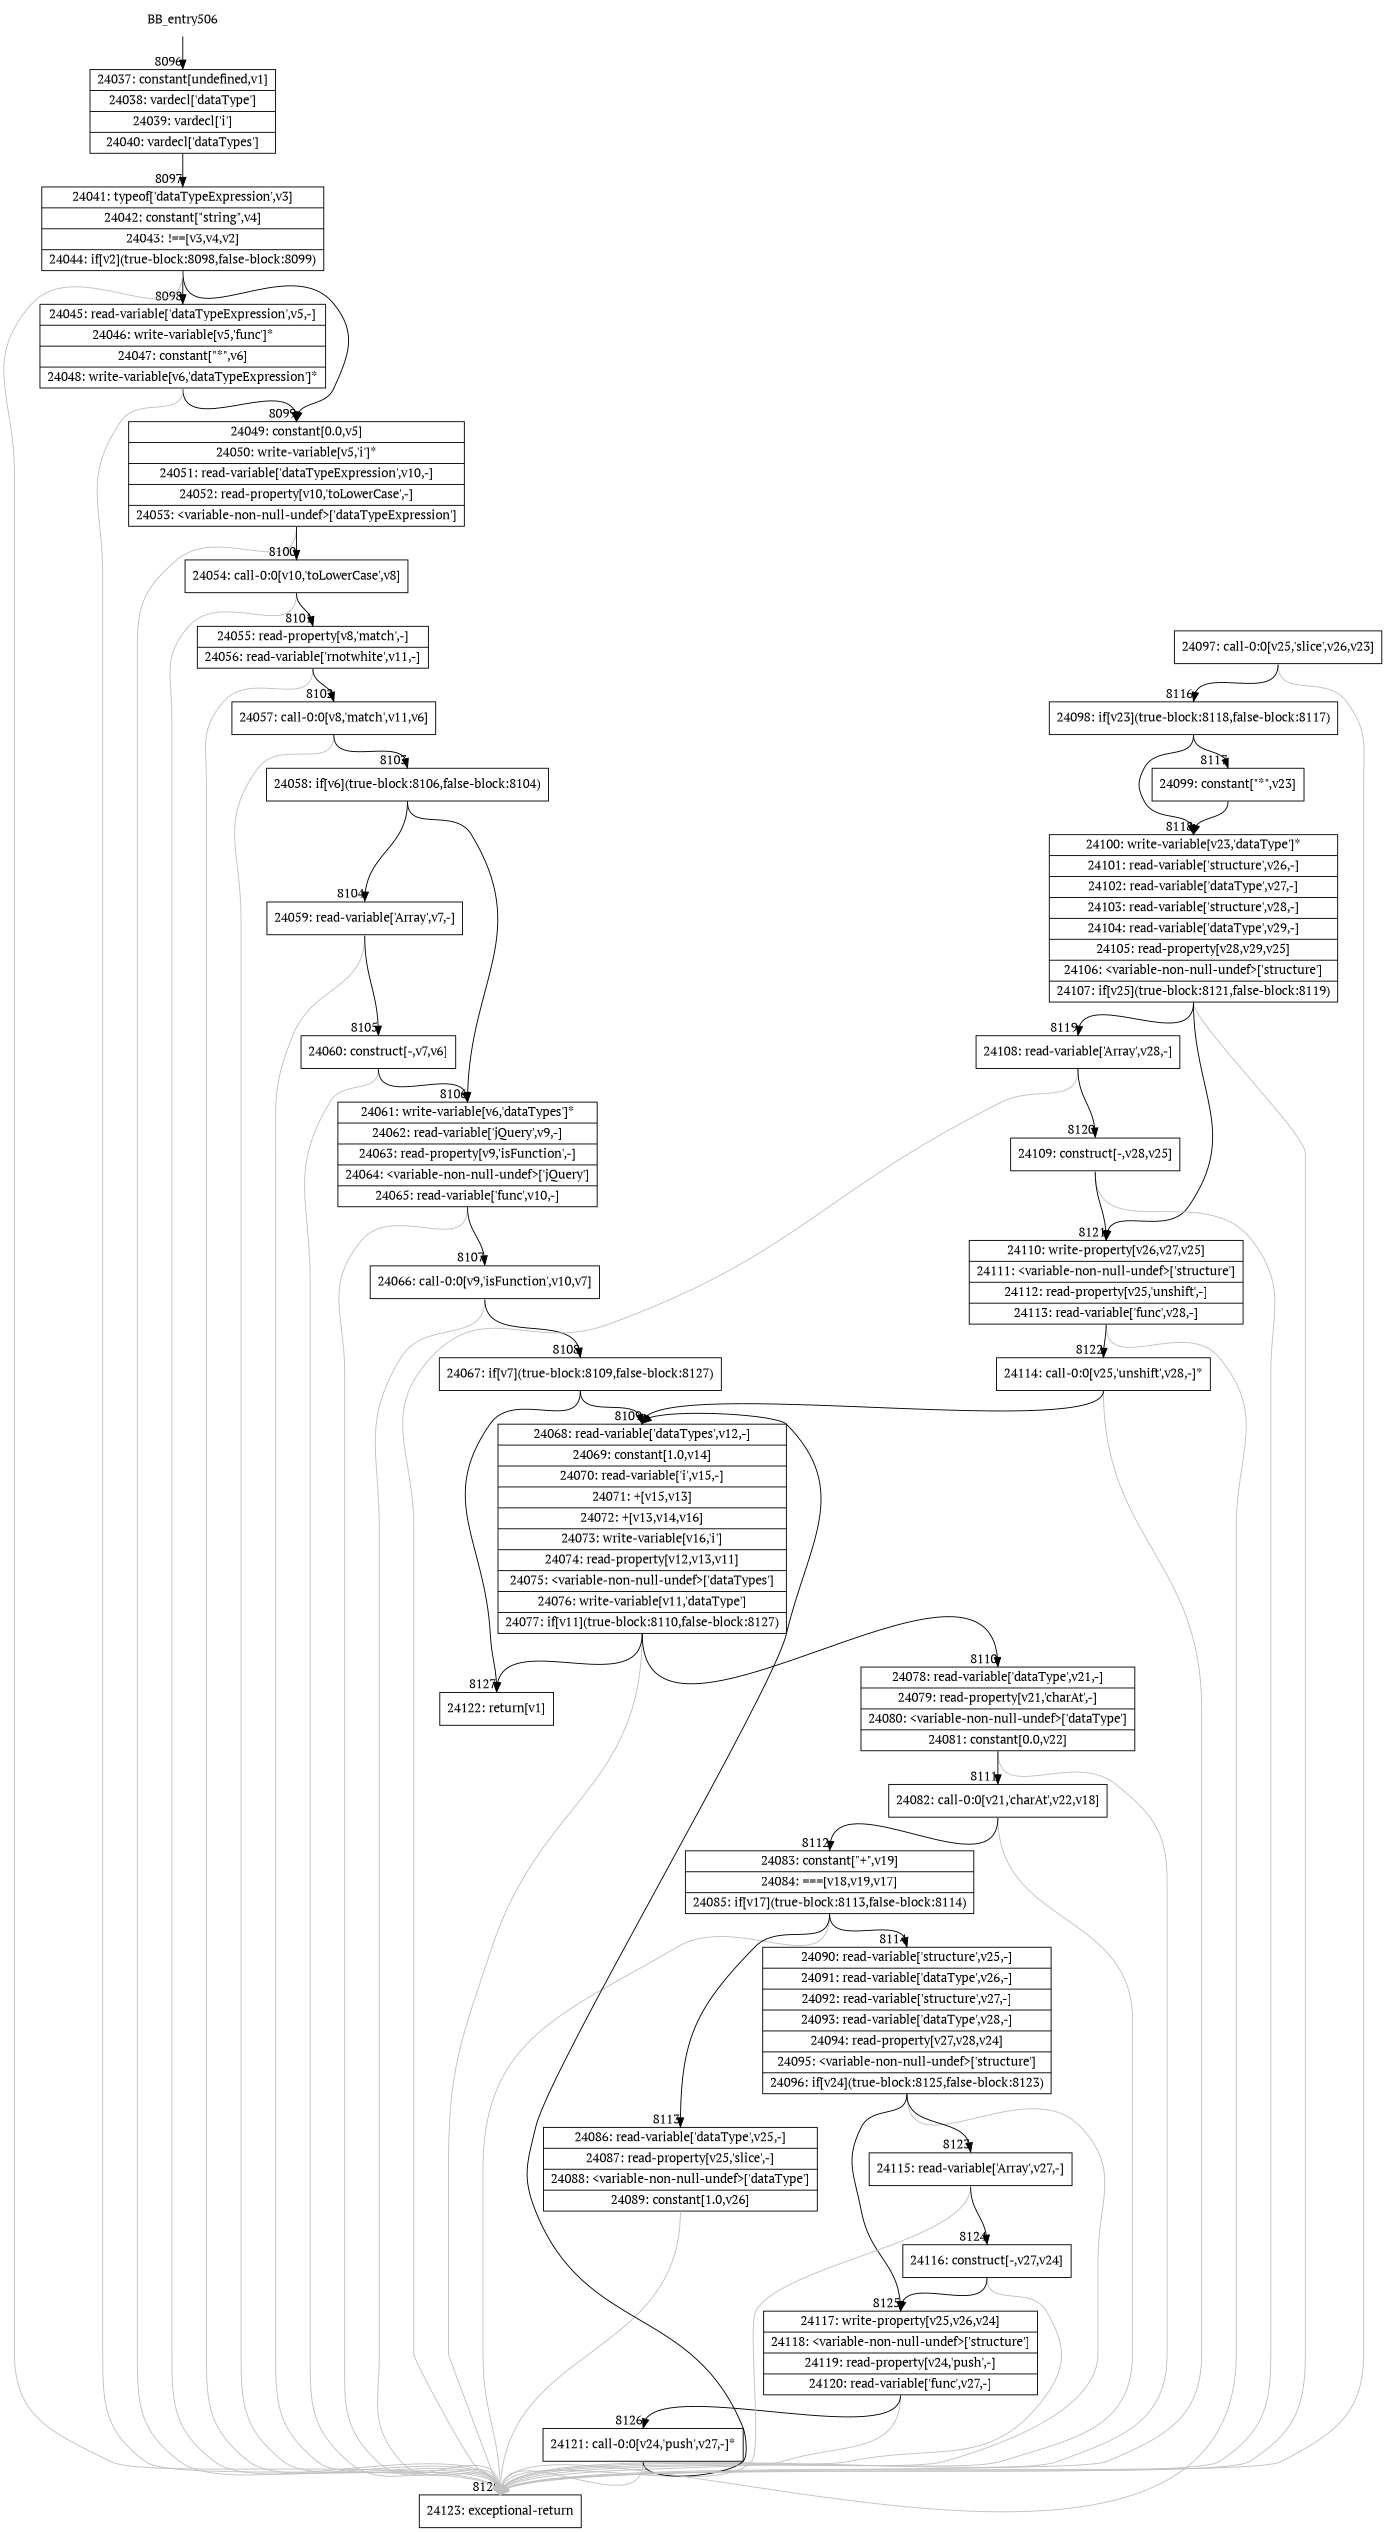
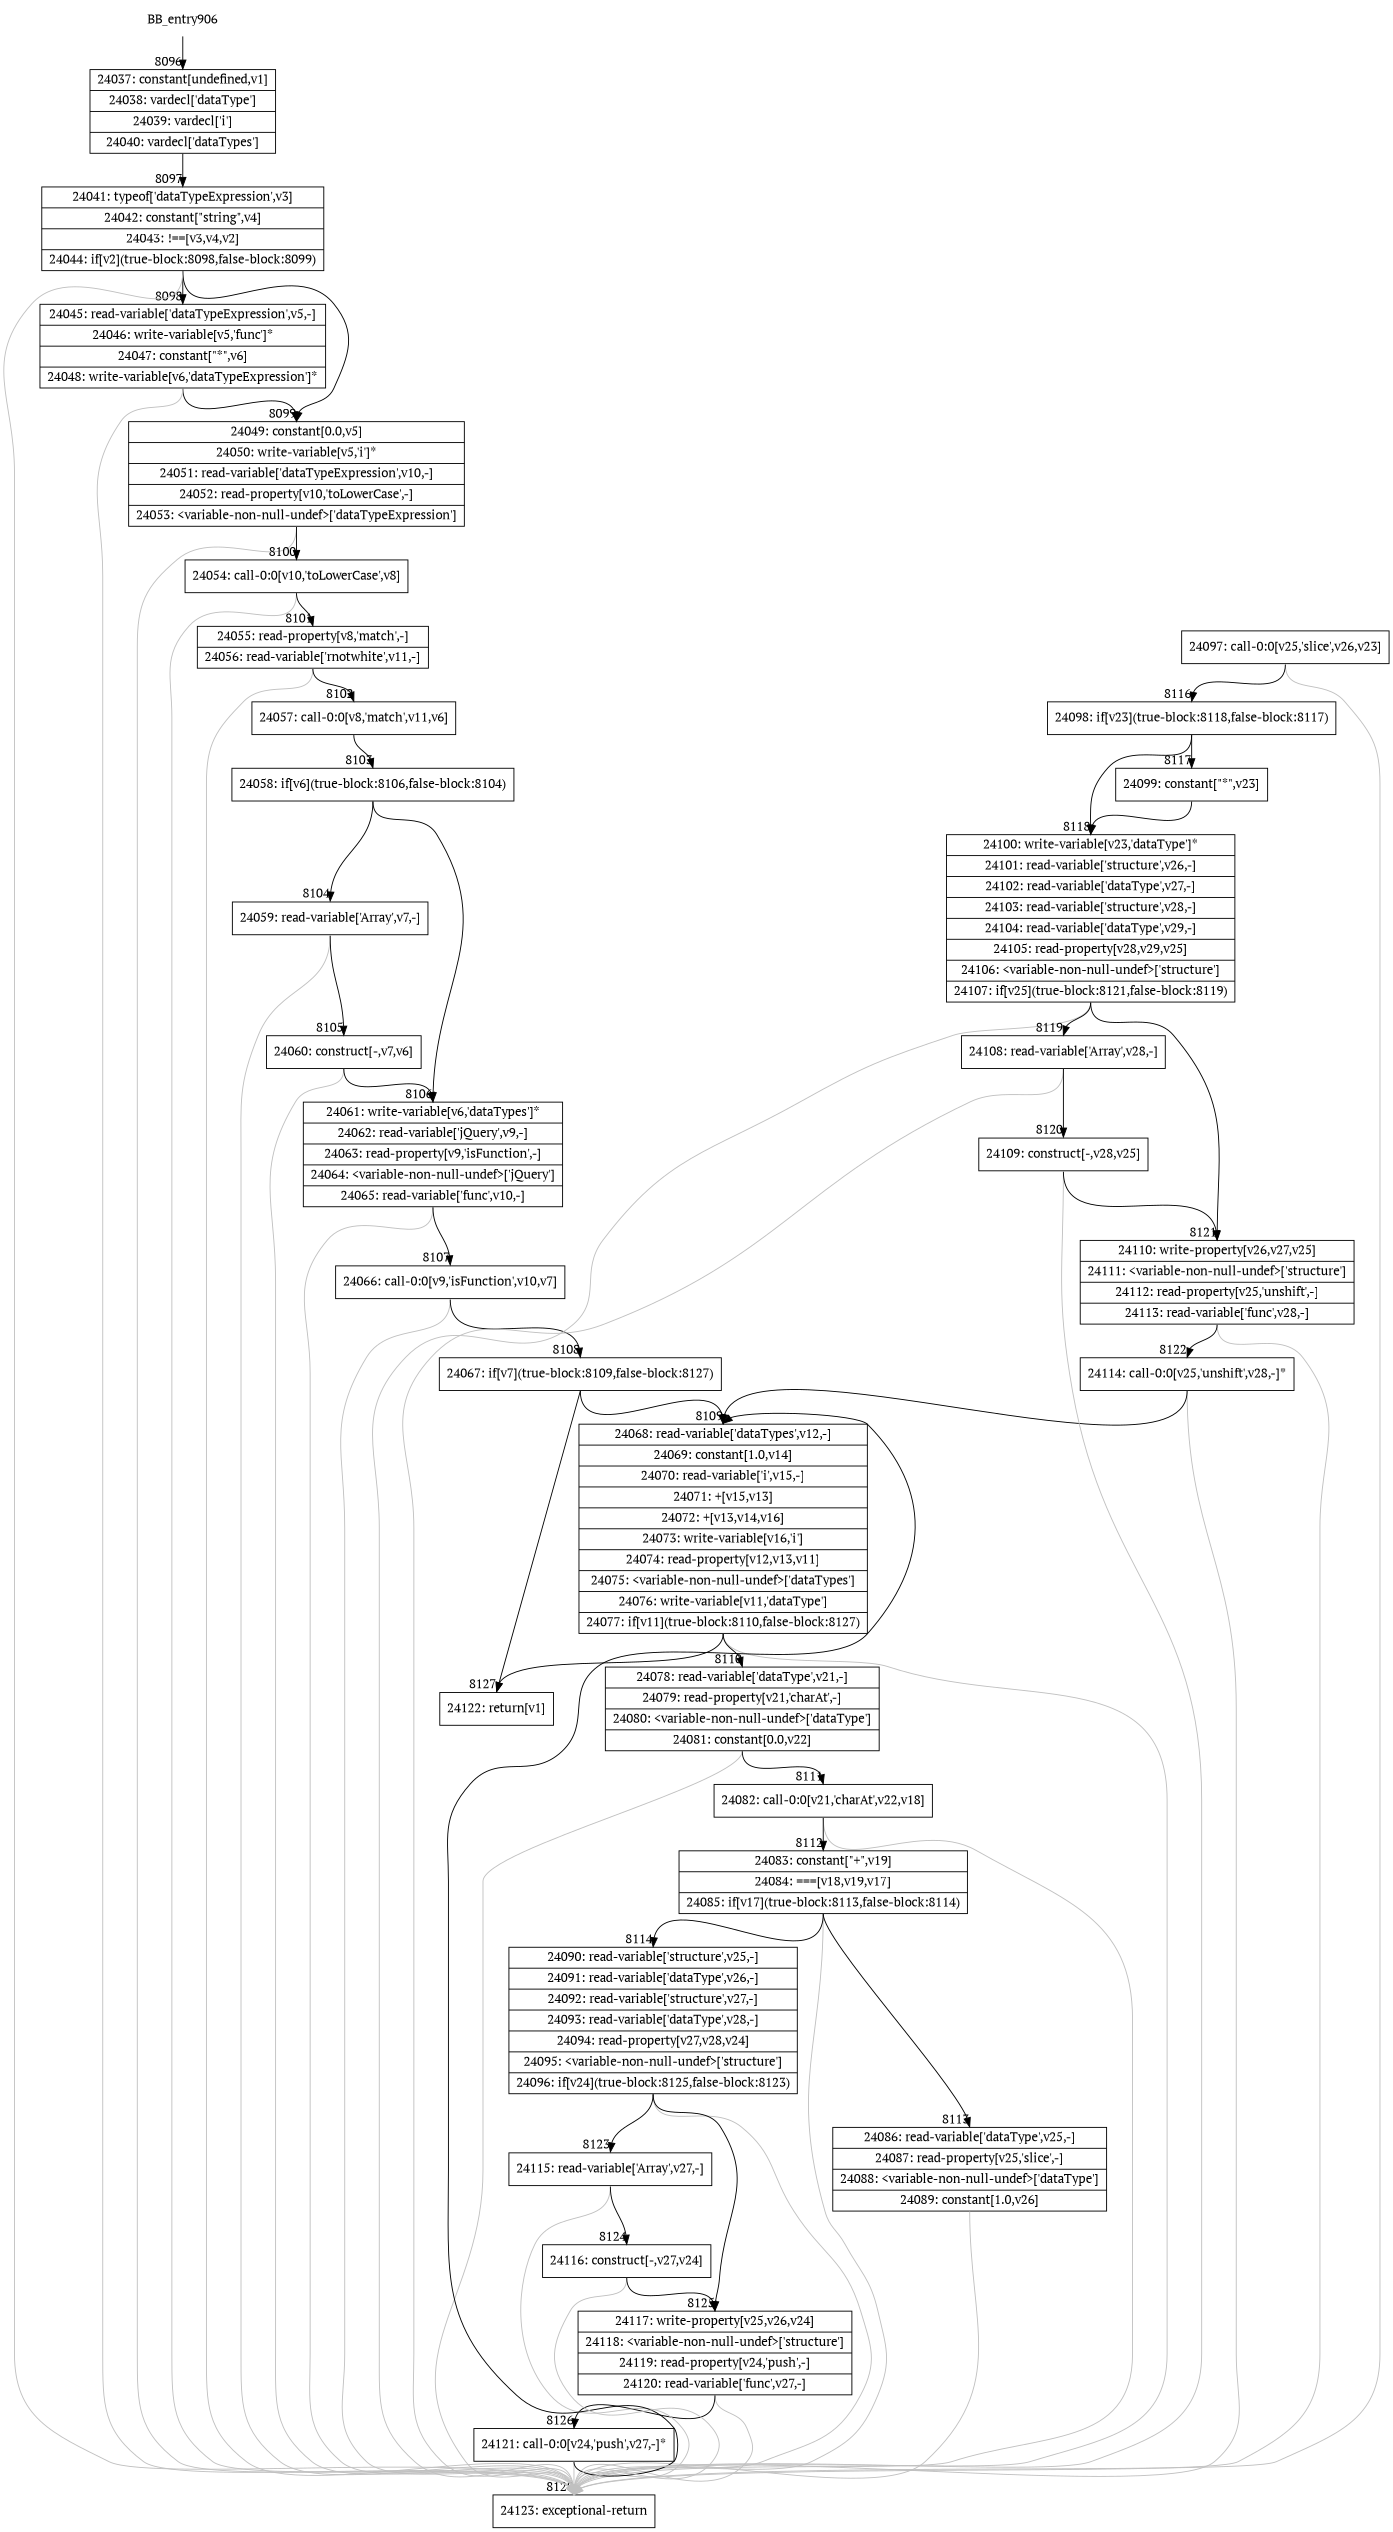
  digraph {
    fontname="PT Serif"
    rankdir=TD
    node [fontname="PT Serif" shape=record]
    edge [fontname="PT Serif" headport=n tailport=s]
-   BB_entry506 [shape=none]
+   BB_entry506 [shape=none label=BB_entry906]
    n2 [label="{24037: constant[undefined,v1]|24038: vardecl['dataType']|24039: vardecl['i']|24040: vardecl['dataTypes']}"]
    n3 [label="{24041: typeof['dataTypeExpression',v3]|24042: constant[\"string\",v4]|24043: !==[v3,v4,v2]|24044: if[v2](true-block:8098,false-block:8099)}"]
    n4 [label="{24045: read-variable['dataTypeExpression',v5,-]|24046: write-variable[v5,'func']*|24047: constant[\"*\",v6]|24048: write-variable[v6,'dataTypeExpression']*}"]
    n5 [label="{24049: constant[0.0,v5]|24050: write-variable[v5,'i']*|24051: read-variable['dataTypeExpression',v10,-]|24052: read-property[v10,'toLowerCase',-]|24053: \<variable-non-null-undef\>['dataTypeExpression']}"]
    n6 [label="{24123: exceptional-return}"]
    n7 [label="{24054: call-0:0[v10,'toLowerCase',v8]}"]
    n8 [label="{24055: read-property[v8,'match',-]|24056: read-variable['rnotwhite',v11,-]}"]
    n9 [label="{24057: call-0:0[v8,'match',v11,v6]}"]
    n10 [label="{24058: if[v6](true-block:8106,false-block:8104)}"]
    n11 [label="{24061: write-variable[v6,'dataTypes']*|24062: read-variable['jQuery',v9,-]|24063: read-property[v9,'isFunction',-]|24064: \<variable-non-null-undef\>['jQuery']|24065: read-variable['func',v10,-]}"]
    n12 [label="{24059: read-variable['Array',v7,-]}"]
    n13 [label="{24066: call-0:0[v9,'isFunction',v10,v7]}"]
    n14 [label="{24060: construct[-,v7,v6]}"]
    n15 [label="{24067: if[v7](true-block:8109,false-block:8127)}"]
    n16 [label="{24068: read-variable['dataTypes',v12,-]|24069: constant[1.0,v14]|24070: read-variable['i',v15,-]|24071: +[v15,v13]|24072: +[v13,v14,v16]|24073: write-variable[v16,'i']|24074: read-property[v12,v13,v11]|24075: \<variable-non-null-undef\>['dataTypes']|24076: write-variable[v11,'dataType']|24077: if[v11](true-block:8110,false-block:8127)}"]
    n17 [label="{24122: return[v1]}"]
    n18 [label="{24078: read-variable['dataType',v21,-]|24079: read-property[v21,'charAt',-]|24080: \<variable-non-null-undef\>['dataType']|24081: constant[0.0,v22]}"]
    n19 [label="{24082: call-0:0[v21,'charAt',v22,v18]}"]
    n20 [label="{24083: constant[\"+\",v19]|24084: ===[v18,v19,v17]|24085: if[v17](true-block:8113,false-block:8114)}"]
    n21 [label="{24086: read-variable['dataType',v25,-]|24087: read-property[v25,'slice',-]|24088: \<variable-non-null-undef\>['dataType']|24089: constant[1.0,v26]}"]
    n22 [label="{24090: read-variable['structure',v25,-]|24091: read-variable['dataType',v26,-]|24092: read-variable['structure',v27,-]|24093: read-variable['dataType',v28,-]|24094: read-property[v27,v28,v24]|24095: \<variable-non-null-undef\>['structure']|24096: if[v24](true-block:8125,false-block:8123)}"]
    n23 [label="{24117: write-property[v25,v26,v24]|24118: \<variable-non-null-undef\>['structure']|24119: read-property[v24,'push',-]|24120: read-variable['func',v27,-]}"]
    n24 [label="{24115: read-variable['Array',v27,-]}"]
    n25 [label="{24097: call-0:0[v25,'slice',v26,v23]}"]
    n26 [label="{24098: if[v23](true-block:8118,false-block:8117)}"]
    n27 [label="{24121: call-0:0[v24,'push',v27,-]*}"]
    n28 [label="{24116: construct[-,v27,v24]}"]
    n29 [label="{24100: write-variable[v23,'dataType']*|24101: read-variable['structure',v26,-]|24102: read-variable['dataType',v27,-]|24103: read-variable['structure',v28,-]|24104: read-variable['dataType',v29,-]|24105: read-property[v28,v29,v25]|24106: \<variable-non-null-undef\>['structure']|24107: if[v25](true-block:8121,false-block:8119)}"]
    n30 [label="{24099: constant[\"*\",v23]}"]
    n31 [label="{24110: write-property[v26,v27,v25]|24111: \<variable-non-null-undef\>['structure']|24112: read-property[v25,'unshift',-]|24113: read-variable['func',v28,-]}"]
    n32 [label="{24108: read-variable['Array',v28,-]}"]
    n33 [label="{24114: call-0:0[v25,'unshift',v28,-]*}"]
    n34 [label="{24109: construct[-,v28,v25]}"]
    BB_entry506 -> n2 [headlabel="    8096"]
    n2 -> n3 [headlabel="      8097"]
    n3 -> n4 [headlabel="      8098"]
    n3 -> n5 [headlabel="      8099"]
    n3 -> n6 [color=gray headlabel="      8128"]
    n4 -> n5
    n4 -> n6 [color=gray]
    n5 -> n6 [color=gray]
    n5 -> n7 [headlabel="      8100"]
    n7 -> n6 [color=gray]
    n7 -> n8 [headlabel="      8101"]
    n8 -> n6 [color=gray]
    n8 -> n9 [headlabel="      8102"]
-   n9 -> n6 [color=gray]
    n9 -> n10 [headlabel="      8103"]
    n10 -> n11 [headlabel="      8106"]
    n10 -> n12 [headlabel="      8104"]
    n11 -> n6 [color=gray]
    n11 -> n13 [headlabel="      8107"]
    n12 -> n6 [color=gray]
    n12 -> n14 [headlabel="      8105"]
    n13 -> n6 [color=gray]
    n13 -> n15 [headlabel="      8108"]
    n14 -> n6 [color=gray]
    n14 -> n11
    n15 -> n16 [headlabel="      8109"]
    n15 -> n17 [headlabel="      8127"]
    n16 -> n6 [color=gray]
    n16 -> n17
    n16 -> n18 [headlabel="      8110"]
    n18 -> n6 [color=gray]
    n18 -> n19 [headlabel="      8111"]
    n19 -> n6 [color=gray]
    n19 -> n20 [headlabel="      8112"]
    n20 -> n6 [color=gray]
    n20 -> n21 [headlabel="      8113"]
    n20 -> n22 [headlabel="      8114"]
    n21 -> n6 [color=gray]
    n22 -> n6 [color=gray]
    n22 -> n23 [headlabel="      8125"]
    n22 -> n24 [headlabel="      8123"]
    n23 -> n6 [color=gray]
    n23 -> n27 [headlabel="      8126"]
    n24 -> n6 [color=gray]
    n24 -> n28 [headlabel="      8124"]
    n25 -> n6 [color=gray]
    n25 -> n26 [headlabel="      8116"]
    n26 -> n29 [headlabel="      8118"]
    n26 -> n30 [headlabel="      8117"]
    n27 -> n6 [color=gray]
    n27 -> n16
    n28 -> n6 [color=gray]
    n28 -> n23
    n29 -> n6 [color=gray]
    n29 -> n31 [headlabel="      8121"]
    n29 -> n32 [headlabel="      8119"]
    n30 -> n29
    n31 -> n6 [color=gray]
    n31 -> n33 [headlabel="      8122"]
    n32 -> n6 [color=gray]
    n32 -> n34 [headlabel="      8120"]
    n33 -> n6 [color=gray]
    n33 -> n16
    n34 -> n6 [color=gray]
    n34 -> n31
  }
